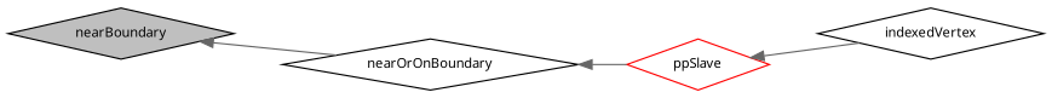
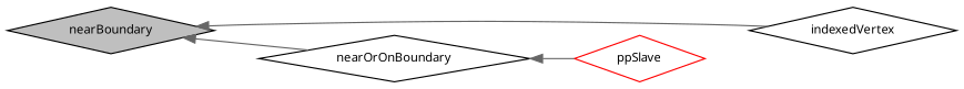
  digraph {
    fontname="Noto Sans"
    rankdir=LR
    node [color=black fontname="Noto Sans" fontsize=10 shape=diamond]
    edge [color=gray40 dir=back fontname="Noto Sans" fontsize=10 labelfontname=Helvetica labelfontsize=10 style=solid]
    n1 [fillcolor=grey75 fontcolor=black height=0.2 label=nearBoundary style=filled width=0.4]
    n2 [height=0.2 label=indexedVertex width=0.4]
    n3 [height=0.2 label=nearOrOnBoundary width=0.4]
    n4 [color=red height=0.2 label=ppSlave width=0.4]
-   n4 -> n2
+   n1 -> n2
    n1 -> n3
    n3 -> n4
  }
